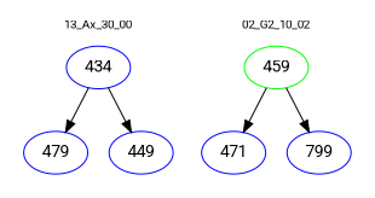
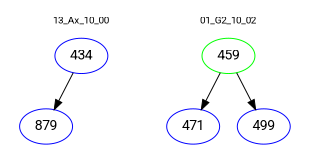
  digraph {
    fontname=Roboto
    node [color=blue fontname=Roboto]
    edge [color=black fontname=Roboto]
    n1 [label=434]
-   n2 [label=479]
-   n3 [label=449]
+   n2 [label=879]
    n4 [color=green label=459]
    n5 [label=471]
-   n6 [label=799]
+   n6 [label=499]
    subgraph cluster_1 {
      color=white
      fontsize=10
-     label="13_Ax_30_00"
+     label="13_Ax_10_00"
      n1
      n2
-     n3
    }
    subgraph cluster_2 {
      color=white
      fontsize=10
-     label="02_G2_10_02"
+     label="01_G2_10_02"
      n4
      n5
      n6
    }
    n1 -> n2
-   n1 -> n3
    n4 -> n5
    n4 -> n6
  }
